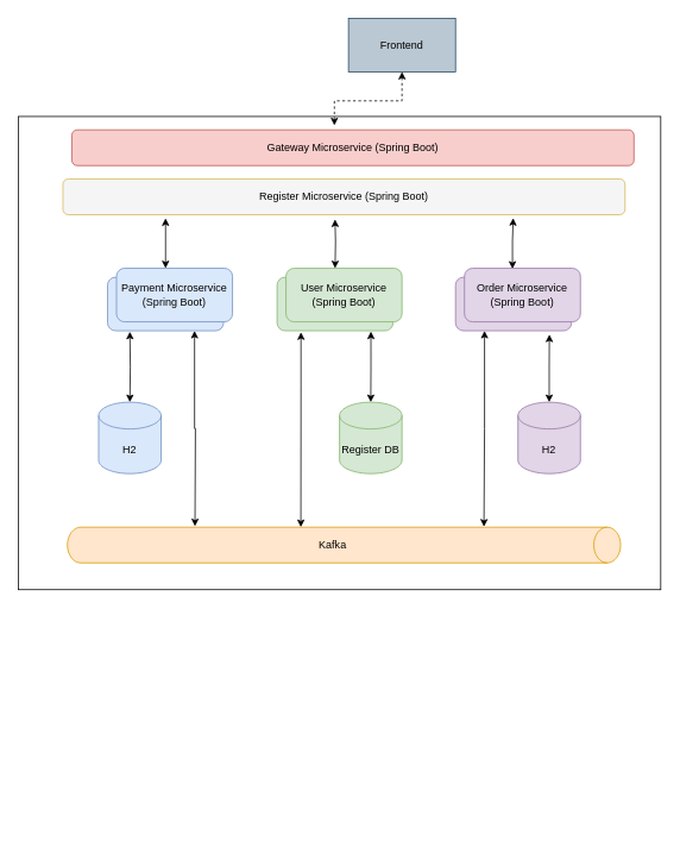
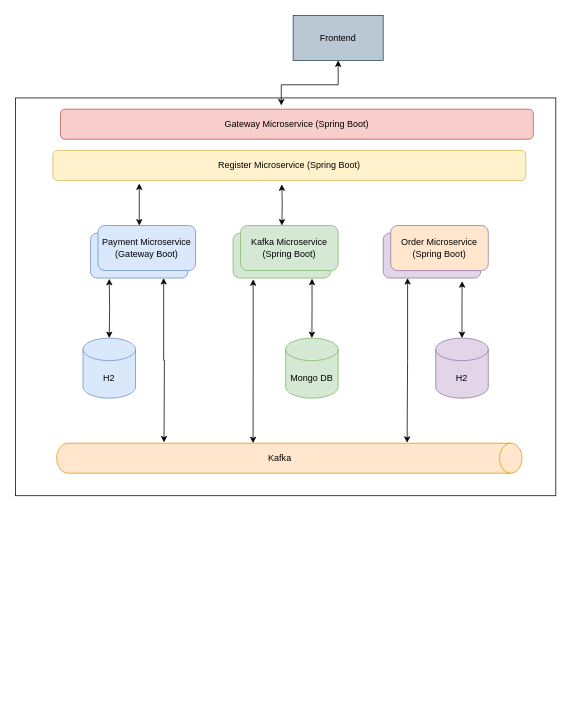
  <mxCell id="0" />
  <mxCell id="1" parent="0" />
  <mxCell id="2" value="" style="rounded=0;whiteSpace=wrap;html=1;" parent="1" vertex="1"><mxGeometry x="20" y="130" width="720" height="530" as="geometry" /></mxCell>
  <mxCell id="3" style="edgeStyle=orthogonalEdgeStyle;rounded=0;orthogonalLoop=1;jettySize=auto;html=1;startArrow=classic;startFill=1;" parent="1" target="14" edge="1"><mxGeometry relative="1" as="geometry"><mxPoint x="145" y="371" as="sourcePoint" /></mxGeometry></mxCell>
  <mxCell id="4" style="edgeStyle=orthogonalEdgeStyle;rounded=0;orthogonalLoop=1;jettySize=auto;html=1;startArrow=classic;startFill=1;exitX=0.75;exitY=1;exitDx=0;exitDy=0;" parent="1" source="6" edge="1"><mxGeometry relative="1" as="geometry"><mxPoint x="218" y="589" as="targetPoint" /></mxGeometry></mxCell>
  <mxCell id="5" style="edgeStyle=orthogonalEdgeStyle;rounded=0;orthogonalLoop=1;jettySize=auto;html=1;startArrow=classic;startFill=1;" parent="1" edge="1"><mxGeometry relative="1" as="geometry"><mxPoint x="185" y="244" as="targetPoint" /><mxPoint x="185" y="300" as="sourcePoint" /></mxGeometry></mxCell>
  <mxCell id="6" value="Berlin Microservice&lt;br&gt;(port 8081)" style="rounded=1;whiteSpace=wrap;html=1;fillColor=#dae8fc;strokeColor=#6c8ebf;" parent="1" vertex="1"><mxGeometry x="120" y="310" width="130" height="60" as="geometry" /></mxCell>
  <mxCell id="7" style="edgeStyle=orthogonalEdgeStyle;rounded=0;orthogonalLoop=1;jettySize=auto;html=1;entryX=0.484;entryY=1.13;entryDx=0;entryDy=0;entryPerimeter=0;startArrow=classic;startFill=1;" parent="1" target="11" edge="1"><mxGeometry relative="1" as="geometry"><mxPoint x="375" y="300" as="sourcePoint" /></mxGeometry></mxCell>
  <mxCell id="8" style="edgeStyle=orthogonalEdgeStyle;rounded=0;orthogonalLoop=1;jettySize=auto;html=1;exitX=0.206;exitY=1.027;exitDx=0;exitDy=0;exitPerimeter=0;entryX=0;entryY=0.578;entryDx=0;entryDy=0;entryPerimeter=0;startArrow=classic;startFill=1;" parent="1" source="10" target="13" edge="1"><mxGeometry relative="1" as="geometry"><mxPoint x="337" y="600" as="targetPoint" /><Array as="points"><mxPoint x="337" y="430" /><mxPoint x="337" y="430" /></Array></mxGeometry></mxCell>
  <mxCell id="9" style="edgeStyle=orthogonalEdgeStyle;rounded=0;orthogonalLoop=1;jettySize=auto;html=1;entryX=0.5;entryY=0;entryDx=0;entryDy=0;entryPerimeter=0;exitX=0.809;exitY=1.013;exitDx=0;exitDy=0;exitPerimeter=0;startArrow=classic;startFill=1;" parent="1" source="10" target="12" edge="1"><mxGeometry relative="1" as="geometry" /></mxCell>
  <mxCell id="10" value="Tokio Microservice&lt;br&gt;(port 8082)" style="rounded=1;whiteSpace=wrap;html=1;fillColor=#d5e8d4;strokeColor=#82b366;" parent="1" vertex="1"><mxGeometry x="310" y="310" width="130" height="60" as="geometry" /></mxCell>
- <mxCell id="11" value="Register Microservice (Spring Boot)" style="rounded=1;whiteSpace=wrap;html=1;fillColor=#f5f5f5;strokeColor=#d6b656;" parent="1" vertex="1"><mxGeometry x="70" y="200" width="630" height="40" as="geometry" /></mxCell>
- <mxCell id="12" value="Register DB" style="shape=cylinder3;whiteSpace=wrap;html=1;boundedLbl=1;backgroundOutline=1;size=15;fillColor=#d5e8d4;strokeColor=#82b366;" parent="1" vertex="1"><mxGeometry x="380" y="450" width="70" height="80" as="geometry" /></mxCell>
+ <mxCell id="11" value="Register Microservice (Spring Boot)" style="rounded=1;whiteSpace=wrap;html=1;fillColor=#fff2cc;strokeColor=#d6b656;" parent="1" vertex="1"><mxGeometry x="70" y="200" width="630" height="40" as="geometry" /></mxCell>
+ <mxCell id="12" value="Mongo DB" style="shape=cylinder3;whiteSpace=wrap;html=1;boundedLbl=1;backgroundOutline=1;size=15;fillColor=#d5e8d4;strokeColor=#82b366;" parent="1" vertex="1"><mxGeometry x="380" y="450" width="70" height="80" as="geometry" /></mxCell>
  <mxCell id="13" value="Kafka" style="shape=cylinder3;whiteSpace=wrap;html=1;boundedLbl=1;backgroundOutline=1;size=15;rotation=90;labelPosition=center;verticalLabelPosition=middle;align=center;verticalAlign=middle;horizontal=0;fillColor=#ffe6cc;strokeColor=#d79b00;" parent="1" vertex="1"><mxGeometry x="365" y="300" width="40" height="620" as="geometry" /></mxCell>
  <mxCell id="14" value="H2" style="shape=cylinder3;whiteSpace=wrap;html=1;boundedLbl=1;backgroundOutline=1;size=15;fillColor=#dae8fc;strokeColor=#6c8ebf;" parent="1" vertex="1"><mxGeometry x="110" y="450" width="70" height="80" as="geometry" /></mxCell>
  <mxCell id="15" value="Gateway Microservice (Spring Boot)" style="rounded=1;whiteSpace=wrap;html=1;fillColor=#f8cecc;strokeColor=#b85450;" parent="1" vertex="1"><mxGeometry x="80" y="145" width="630" height="40" as="geometry" /></mxCell>
- <mxCell id="16" style="edgeStyle=orthogonalEdgeStyle;rounded=0;orthogonalLoop=1;jettySize=auto;html=1;entryX=0.467;entryY=-0.125;entryDx=0;entryDy=0;entryPerimeter=0;exitX=0.5;exitY=1;exitDx=0;exitDy=0;startArrow=classic;startFill=1;dashed=1;" parent="1" source="25" target="15" edge="1"><mxGeometry relative="1" as="geometry"><mxPoint x="365" y="60" as="sourcePoint" /></mxGeometry></mxCell>
- <mxCell id="17" value="User Microservice&lt;br&gt;(Spring Boot)" style="rounded=1;whiteSpace=wrap;html=1;fillColor=#d5e8d4;strokeColor=#82b366;" parent="1" vertex="1"><mxGeometry x="320" y="300" width="130" height="60" as="geometry" /></mxCell>
- <mxCell id="18" value="Payment Microservice&lt;br&gt;(Spring Boot)" style="rounded=1;whiteSpace=wrap;html=1;fillColor=#dae8fc;strokeColor=#6c8ebf;" parent="1" vertex="1"><mxGeometry x="130" y="300" width="130" height="60" as="geometry" /></mxCell>
- <mxCell id="19" style="edgeStyle=orthogonalEdgeStyle;rounded=0;orthogonalLoop=1;jettySize=auto;html=1;entryX=0.801;entryY=1.095;entryDx=0;entryDy=0;entryPerimeter=0;startArrow=classic;startFill=1;exitX=0.414;exitY=0.01;exitDx=0;exitDy=0;exitPerimeter=0;" parent="1" source="22" target="11" edge="1"><mxGeometry relative="1" as="geometry" /></mxCell>
+ <mxCell id="16" style="edgeStyle=orthogonalEdgeStyle;rounded=0;orthogonalLoop=1;jettySize=auto;html=1;entryX=0.467;entryY=-0.125;entryDx=0;entryDy=0;entryPerimeter=0;exitX=0.5;exitY=1;exitDx=0;exitDy=0;startArrow=classic;startFill=1;" parent="1" source="25" target="15" edge="1"><mxGeometry relative="1" as="geometry"><mxPoint x="365" y="60" as="sourcePoint" /></mxGeometry></mxCell>
+ <mxCell id="17" value="Kafka Microservice&lt;br&gt;(Spring Boot)" style="rounded=1;whiteSpace=wrap;html=1;fillColor=#d5e8d4;strokeColor=#82b366;" parent="1" vertex="1"><mxGeometry x="320" y="300" width="130" height="60" as="geometry" /></mxCell>
+ <mxCell id="18" value="Payment Microservice&lt;br&gt;(Gateway Boot)" style="rounded=1;whiteSpace=wrap;html=1;fillColor=#dae8fc;strokeColor=#6c8ebf;" parent="1" vertex="1"><mxGeometry x="130" y="300" width="130" height="60" as="geometry" /></mxCell>
  <mxCell id="20" style="edgeStyle=orthogonalEdgeStyle;rounded=0;orthogonalLoop=1;jettySize=auto;html=1;exitX=0.25;exitY=1;exitDx=0;exitDy=0;entryX=-0.015;entryY=0.247;entryDx=0;entryDy=0;entryPerimeter=0;startArrow=classic;startFill=1;" parent="1" source="21" target="13" edge="1"><mxGeometry relative="1" as="geometry" /></mxCell>
  <mxCell id="21" value="Tokio Microservice&lt;br&gt;(port 8082)" style="rounded=1;whiteSpace=wrap;html=1;fillColor=#e1d5e7;strokeColor=#9673a6;" parent="1" vertex="1"><mxGeometry x="510" y="310" width="130" height="60" as="geometry" /></mxCell>
- <mxCell id="22" value="Order Microservice&lt;br&gt;(Spring Boot)" style="rounded=1;whiteSpace=wrap;html=1;fillColor=#e1d5e7;strokeColor=#9673a6;" parent="1" vertex="1"><mxGeometry x="520" y="300" width="130" height="60" as="geometry" /></mxCell>
+ <mxCell id="22" value="Order Microservice&lt;br&gt;(Spring Boot)" style="rounded=1;whiteSpace=wrap;html=1;fillColor=#ffe6cc;strokeColor=#9673a6;" parent="1" vertex="1"><mxGeometry x="520" y="300" width="130" height="60" as="geometry" /></mxCell>
  <mxCell id="23" style="edgeStyle=orthogonalEdgeStyle;rounded=0;orthogonalLoop=1;jettySize=auto;html=1;entryX=0.809;entryY=1.07;entryDx=0;entryDy=0;entryPerimeter=0;startArrow=classic;startFill=1;" parent="1" source="24" target="21" edge="1"><mxGeometry relative="1" as="geometry" /></mxCell>
  <mxCell id="24" value="H2" style="shape=cylinder3;whiteSpace=wrap;html=1;boundedLbl=1;backgroundOutline=1;size=15;fillColor=#e1d5e7;strokeColor=#9673a6;" parent="1" vertex="1"><mxGeometry x="580" y="450" width="70" height="80" as="geometry" /></mxCell>
  <mxCell id="25" value="Frontend" style="rounded=0;whiteSpace=wrap;html=1;fillColor=#bac8d3;strokeColor=#23445d;" parent="1" vertex="1"><mxGeometry x="390" y="20" width="120" height="60" as="geometry" /></mxCell>
